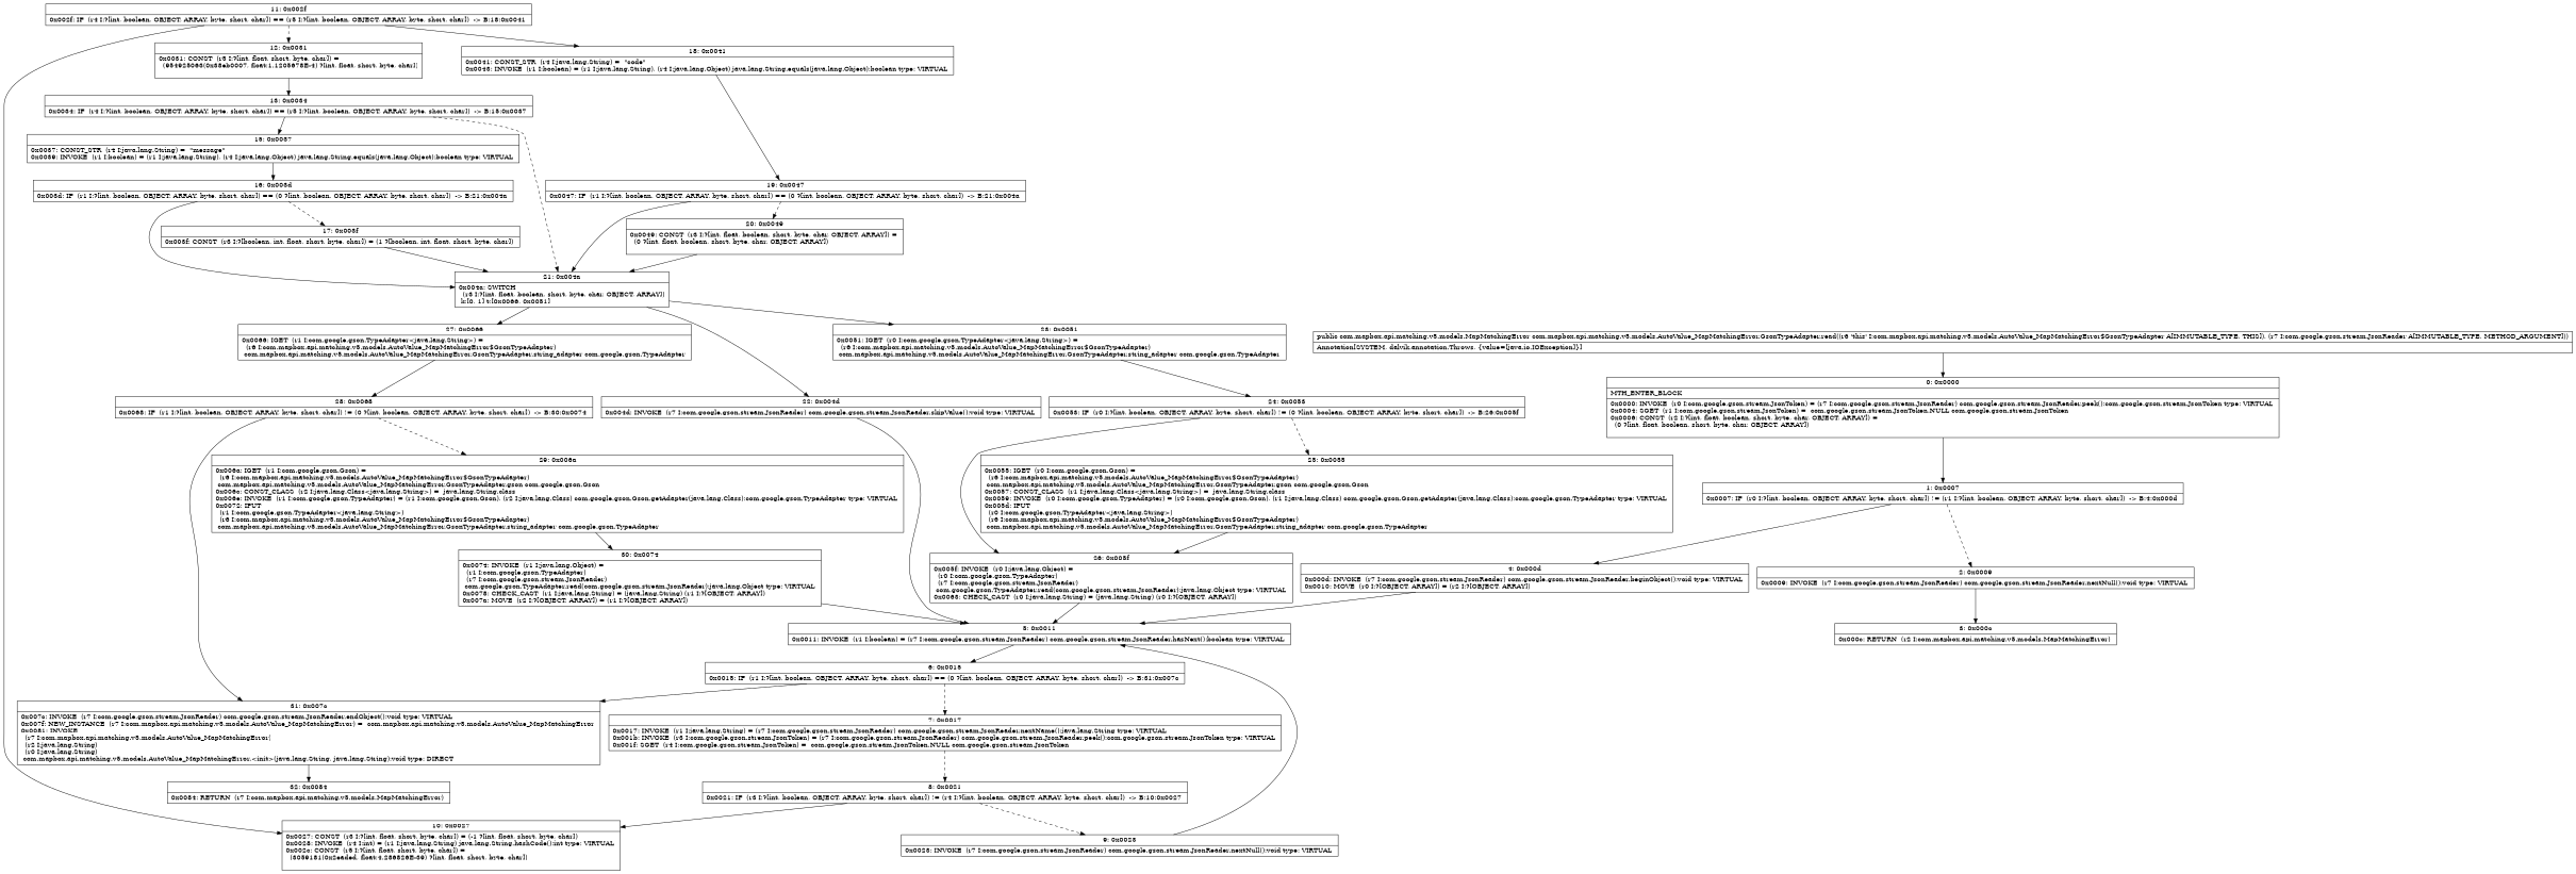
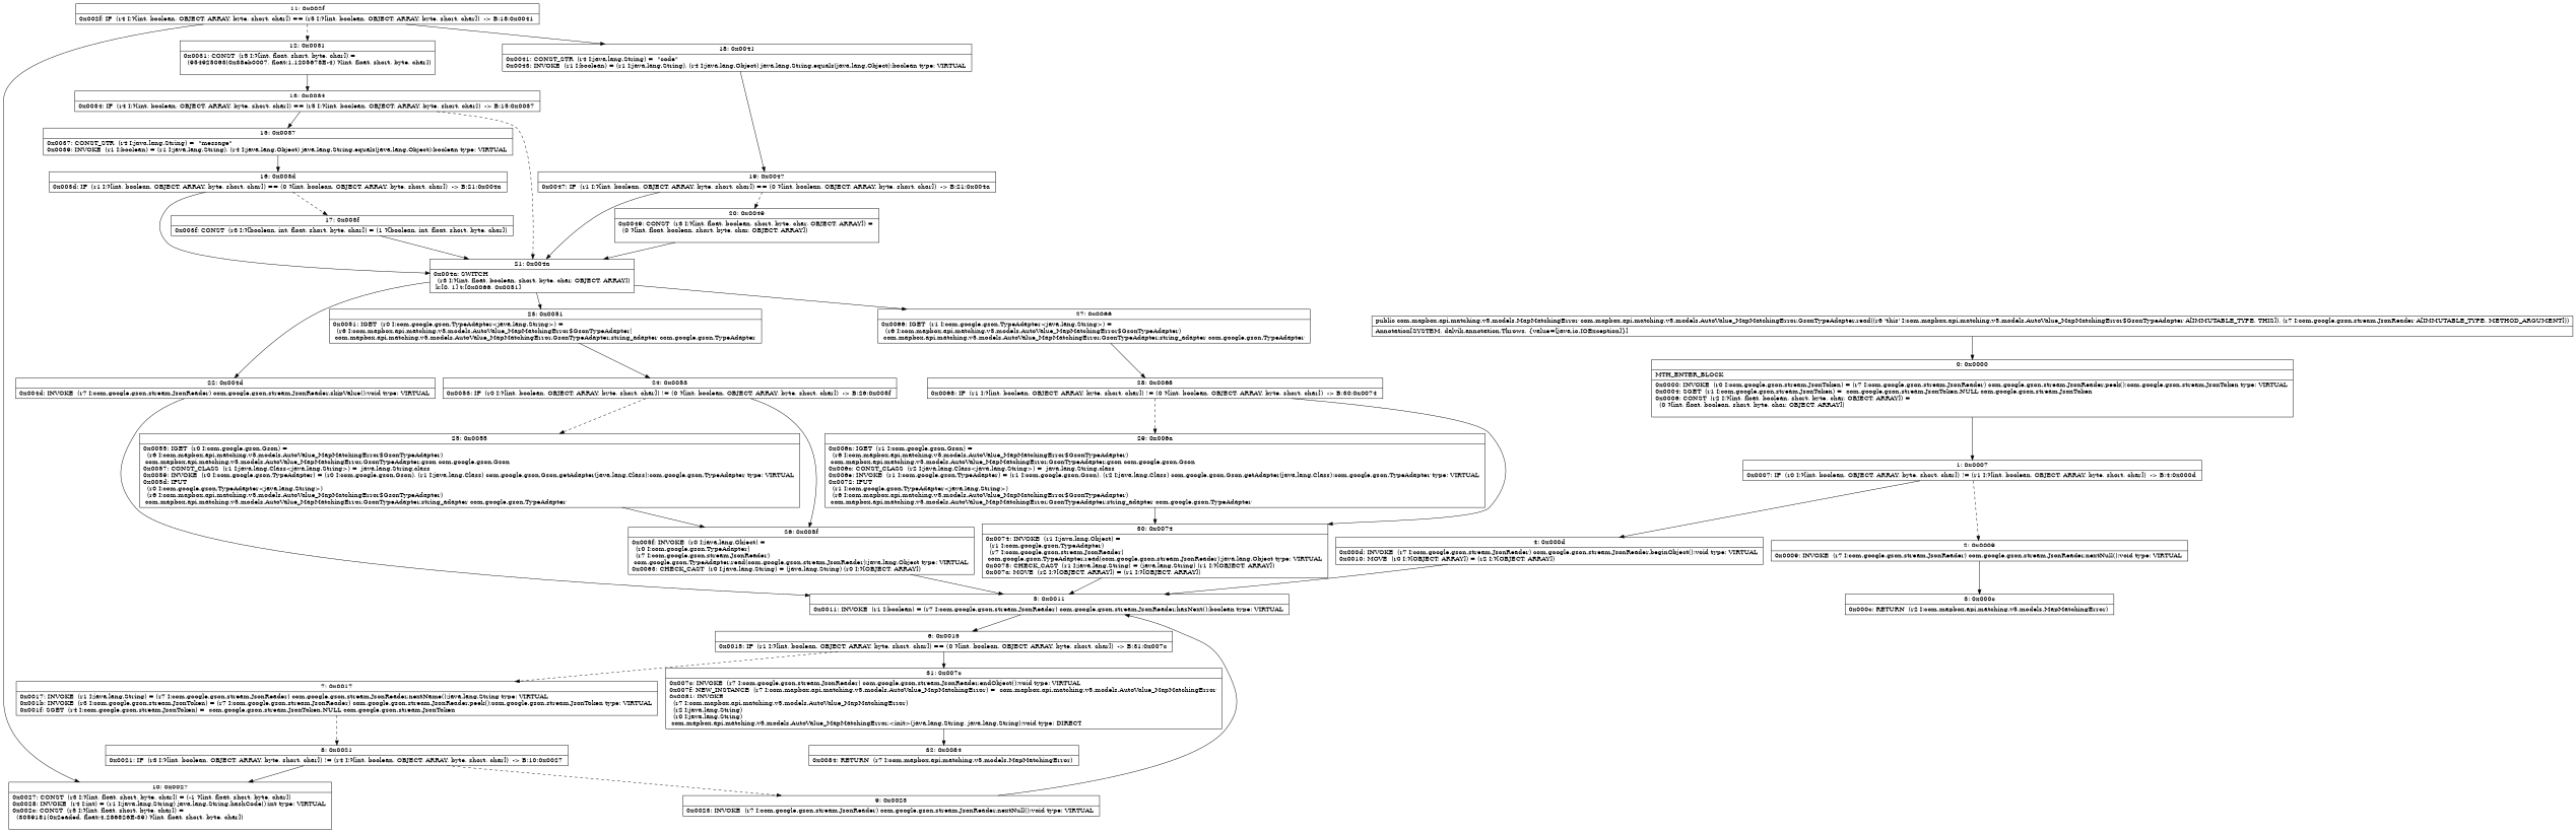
  digraph {
    node [shape=record]
    n1 [label="{0\:\ 0x0000|MTH_ENTER_BLOCK\l|0x0000: INVOKE  (r0 I:com.google.gson.stream.JsonToken) = (r7 I:com.google.gson.stream.JsonReader) com.google.gson.stream.JsonReader.peek():com.google.gson.stream.JsonToken type: VIRTUAL \l0x0004: SGET  (r1 I:com.google.gson.stream.JsonToken) =  com.google.gson.stream.JsonToken.NULL com.google.gson.stream.JsonToken \l0x0006: CONST  (r2 I:?[int, float, boolean, short, byte, char, OBJECT, ARRAY]) = \l  (0 ?[int, float, boolean, short, byte, char, OBJECT, ARRAY])\l \l}"]
    n2 [label="{1\:\ 0x0007|0x0007: IF  (r0 I:?[int, boolean, OBJECT, ARRAY, byte, short, char]) != (r1 I:?[int, boolean, OBJECT, ARRAY, byte, short, char])  \-\> B:4:0x000d \l}"]
    n3 [label="{2\:\ 0x0009|0x0009: INVOKE  (r7 I:com.google.gson.stream.JsonReader) com.google.gson.stream.JsonReader.nextNull():void type: VIRTUAL \l}"]
    n4 [label="{4\:\ 0x000d|0x000d: INVOKE  (r7 I:com.google.gson.stream.JsonReader) com.google.gson.stream.JsonReader.beginObject():void type: VIRTUAL \l0x0010: MOVE  (r0 I:?[OBJECT, ARRAY]) = (r2 I:?[OBJECT, ARRAY]) \l}"]
    n5 [label="{3\:\ 0x000c|0x000c: RETURN  (r2 I:com.mapbox.api.matching.v5.models.MapMatchingError) \l}"]
    n6 [label="{5\:\ 0x0011|0x0011: INVOKE  (r1 I:boolean) = (r7 I:com.google.gson.stream.JsonReader) com.google.gson.stream.JsonReader.hasNext():boolean type: VIRTUAL \l}"]
    n7 [label="{6\:\ 0x0015|0x0015: IF  (r1 I:?[int, boolean, OBJECT, ARRAY, byte, short, char]) == (0 ?[int, boolean, OBJECT, ARRAY, byte, short, char])  \-\> B:31:0x007c \l}"]
    n8 [label="{7\:\ 0x0017|0x0017: INVOKE  (r1 I:java.lang.String) = (r7 I:com.google.gson.stream.JsonReader) com.google.gson.stream.JsonReader.nextName():java.lang.String type: VIRTUAL \l0x001b: INVOKE  (r3 I:com.google.gson.stream.JsonToken) = (r7 I:com.google.gson.stream.JsonReader) com.google.gson.stream.JsonReader.peek():com.google.gson.stream.JsonToken type: VIRTUAL \l0x001f: SGET  (r4 I:com.google.gson.stream.JsonToken) =  com.google.gson.stream.JsonToken.NULL com.google.gson.stream.JsonToken \l}"]
    n9 [label="{31\:\ 0x007c|0x007c: INVOKE  (r7 I:com.google.gson.stream.JsonReader) com.google.gson.stream.JsonReader.endObject():void type: VIRTUAL \l0x007f: NEW_INSTANCE  (r7 I:com.mapbox.api.matching.v5.models.AutoValue_MapMatchingError) =  com.mapbox.api.matching.v5.models.AutoValue_MapMatchingError \l0x0081: INVOKE  \l  (r7 I:com.mapbox.api.matching.v5.models.AutoValue_MapMatchingError)\l  (r2 I:java.lang.String)\l  (r0 I:java.lang.String)\l com.mapbox.api.matching.v5.models.AutoValue_MapMatchingError.\<init\>(java.lang.String, java.lang.String):void type: DIRECT \l}"]
    n10 [label="{8\:\ 0x0021|0x0021: IF  (r3 I:?[int, boolean, OBJECT, ARRAY, byte, short, char]) != (r4 I:?[int, boolean, OBJECT, ARRAY, byte, short, char])  \-\> B:10:0x0027 \l}"]
    n11 [label="{32\:\ 0x0084|0x0084: RETURN  (r7 I:com.mapbox.api.matching.v5.models.MapMatchingError) \l}"]
    n12 [label="{9\:\ 0x0023|0x0023: INVOKE  (r7 I:com.google.gson.stream.JsonReader) com.google.gson.stream.JsonReader.nextNull():void type: VIRTUAL \l}"]
    n13 [label="{10\:\ 0x0027|0x0027: CONST  (r3 I:?[int, float, short, byte, char]) = (\-1 ?[int, float, short, byte, char]) \l0x0028: INVOKE  (r4 I:int) = (r1 I:java.lang.String) java.lang.String.hashCode():int type: VIRTUAL \l0x002c: CONST  (r5 I:?[int, float, short, byte, char]) = \l  (3059181(0x2eaded, float:4.286826E\-39) ?[int, float, short, byte, char])\l \l}"]
    n14 [label="{11\:\ 0x002f|0x002f: IF  (r4 I:?[int, boolean, OBJECT, ARRAY, byte, short, char]) == (r5 I:?[int, boolean, OBJECT, ARRAY, byte, short, char])  \-\> B:18:0x0041 \l}"]
    n15 [label="{12\:\ 0x0031|0x0031: CONST  (r5 I:?[int, float, short, byte, char]) = \l  (954925063(0x38eb0007, float:1.1205678E\-4) ?[int, float, short, byte, char])\l \l}"]
    n16 [label="{18\:\ 0x0041|0x0041: CONST_STR  (r4 I:java.lang.String) =  \"code\" \l0x0043: INVOKE  (r1 I:boolean) = (r1 I:java.lang.String), (r4 I:java.lang.Object) java.lang.String.equals(java.lang.Object):boolean type: VIRTUAL \l}"]
    n17 [label="{13\:\ 0x0034|0x0034: IF  (r4 I:?[int, boolean, OBJECT, ARRAY, byte, short, char]) == (r5 I:?[int, boolean, OBJECT, ARRAY, byte, short, char])  \-\> B:15:0x0037 \l}"]
    n18 [label="{19\:\ 0x0047|0x0047: IF  (r1 I:?[int, boolean, OBJECT, ARRAY, byte, short, char]) == (0 ?[int, boolean, OBJECT, ARRAY, byte, short, char])  \-\> B:21:0x004a \l}"]
    n19 [label="{15\:\ 0x0037|0x0037: CONST_STR  (r4 I:java.lang.String) =  \"message\" \l0x0039: INVOKE  (r1 I:boolean) = (r1 I:java.lang.String), (r4 I:java.lang.Object) java.lang.String.equals(java.lang.Object):boolean type: VIRTUAL \l}"]
    n20 [label="{21\:\ 0x004a|0x004a: SWITCH  \l  (r3 I:?[int, float, boolean, short, byte, char, OBJECT, ARRAY])\l k:[0, 1] t:[0x0066, 0x0051] \l}"]
    n21 [label="{16\:\ 0x003d|0x003d: IF  (r1 I:?[int, boolean, OBJECT, ARRAY, byte, short, char]) == (0 ?[int, boolean, OBJECT, ARRAY, byte, short, char])  \-\> B:21:0x004a \l}"]
    n22 [label="{22\:\ 0x004d|0x004d: INVOKE  (r7 I:com.google.gson.stream.JsonReader) com.google.gson.stream.JsonReader.skipValue():void type: VIRTUAL \l}"]
    n23 [label="{23\:\ 0x0051|0x0051: IGET  (r0 I:com.google.gson.TypeAdapter\<java.lang.String\>) = \l  (r6 I:com.mapbox.api.matching.v5.models.AutoValue_MapMatchingError$GsonTypeAdapter)\l com.mapbox.api.matching.v5.models.AutoValue_MapMatchingError.GsonTypeAdapter.string_adapter com.google.gson.TypeAdapter \l}"]
    n24 [label="{27\:\ 0x0066|0x0066: IGET  (r1 I:com.google.gson.TypeAdapter\<java.lang.String\>) = \l  (r6 I:com.mapbox.api.matching.v5.models.AutoValue_MapMatchingError$GsonTypeAdapter)\l com.mapbox.api.matching.v5.models.AutoValue_MapMatchingError.GsonTypeAdapter.string_adapter com.google.gson.TypeAdapter \l}"]
    n25 [label="{17\:\ 0x003f|0x003f: CONST  (r3 I:?[boolean, int, float, short, byte, char]) = (1 ?[boolean, int, float, short, byte, char]) \l}"]
    n26 [label="{20\:\ 0x0049|0x0049: CONST  (r3 I:?[int, float, boolean, short, byte, char, OBJECT, ARRAY]) = \l  (0 ?[int, float, boolean, short, byte, char, OBJECT, ARRAY])\l \l}"]
    n27 [label="{24\:\ 0x0053|0x0053: IF  (r0 I:?[int, boolean, OBJECT, ARRAY, byte, short, char]) != (0 ?[int, boolean, OBJECT, ARRAY, byte, short, char])  \-\> B:26:0x005f \l}"]
    n28 [label="{28\:\ 0x0068|0x0068: IF  (r1 I:?[int, boolean, OBJECT, ARRAY, byte, short, char]) != (0 ?[int, boolean, OBJECT, ARRAY, byte, short, char])  \-\> B:30:0x0074 \l}"]
    n29 [label="{25\:\ 0x0055|0x0055: IGET  (r0 I:com.google.gson.Gson) = \l  (r6 I:com.mapbox.api.matching.v5.models.AutoValue_MapMatchingError$GsonTypeAdapter)\l com.mapbox.api.matching.v5.models.AutoValue_MapMatchingError.GsonTypeAdapter.gson com.google.gson.Gson \l0x0057: CONST_CLASS  (r1 I:java.lang.Class\<java.lang.String\>) =  java.lang.String.class \l0x0059: INVOKE  (r0 I:com.google.gson.TypeAdapter) = (r0 I:com.google.gson.Gson), (r1 I:java.lang.Class) com.google.gson.Gson.getAdapter(java.lang.Class):com.google.gson.TypeAdapter type: VIRTUAL \l0x005d: IPUT  \l  (r0 I:com.google.gson.TypeAdapter\<java.lang.String\>)\l  (r6 I:com.mapbox.api.matching.v5.models.AutoValue_MapMatchingError$GsonTypeAdapter)\l com.mapbox.api.matching.v5.models.AutoValue_MapMatchingError.GsonTypeAdapter.string_adapter com.google.gson.TypeAdapter \l}"]
    n30 [label="{26\:\ 0x005f|0x005f: INVOKE  (r0 I:java.lang.Object) = \l  (r0 I:com.google.gson.TypeAdapter)\l  (r7 I:com.google.gson.stream.JsonReader)\l com.google.gson.TypeAdapter.read(com.google.gson.stream.JsonReader):java.lang.Object type: VIRTUAL \l0x0063: CHECK_CAST  (r0 I:java.lang.String) = (java.lang.String) (r0 I:?[OBJECT, ARRAY]) \l}"]
    n31 [label="{29\:\ 0x006a|0x006a: IGET  (r1 I:com.google.gson.Gson) = \l  (r6 I:com.mapbox.api.matching.v5.models.AutoValue_MapMatchingError$GsonTypeAdapter)\l com.mapbox.api.matching.v5.models.AutoValue_MapMatchingError.GsonTypeAdapter.gson com.google.gson.Gson \l0x006c: CONST_CLASS  (r2 I:java.lang.Class\<java.lang.String\>) =  java.lang.String.class \l0x006e: INVOKE  (r1 I:com.google.gson.TypeAdapter) = (r1 I:com.google.gson.Gson), (r2 I:java.lang.Class) com.google.gson.Gson.getAdapter(java.lang.Class):com.google.gson.TypeAdapter type: VIRTUAL \l0x0072: IPUT  \l  (r1 I:com.google.gson.TypeAdapter\<java.lang.String\>)\l  (r6 I:com.mapbox.api.matching.v5.models.AutoValue_MapMatchingError$GsonTypeAdapter)\l com.mapbox.api.matching.v5.models.AutoValue_MapMatchingError.GsonTypeAdapter.string_adapter com.google.gson.TypeAdapter \l}"]
    n32 [label="{30\:\ 0x0074|0x0074: INVOKE  (r1 I:java.lang.Object) = \l  (r1 I:com.google.gson.TypeAdapter)\l  (r7 I:com.google.gson.stream.JsonReader)\l com.google.gson.TypeAdapter.read(com.google.gson.stream.JsonReader):java.lang.Object type: VIRTUAL \l0x0078: CHECK_CAST  (r1 I:java.lang.String) = (java.lang.String) (r1 I:?[OBJECT, ARRAY]) \l0x007a: MOVE  (r2 I:?[OBJECT, ARRAY]) = (r1 I:?[OBJECT, ARRAY]) \l}"]
    n33 [label="{public com.mapbox.api.matching.v5.models.MapMatchingError com.mapbox.api.matching.v5.models.AutoValue_MapMatchingError.GsonTypeAdapter.read((r6 'this' I:com.mapbox.api.matching.v5.models.AutoValue_MapMatchingError$GsonTypeAdapter A[IMMUTABLE_TYPE, THIS]), (r7 I:com.google.gson.stream.JsonReader A[IMMUTABLE_TYPE, METHOD_ARGUMENT]))  | Annotation[SYSTEM, dalvik.annotation.Throws, \{value=[java.io.IOException]\}]\l}"]
    n1 -> n2
    n2 -> n3 [style=dashed]
    n2 -> n4
    n3 -> n5
    n4 -> n6
    n6 -> n7
    n7 -> n8 [style=dashed]
    n7 -> n9
    n8 -> n10 [style=dashed]
    n9 -> n11
    n10 -> n12 [style=dashed]
    n10 -> n13
    n12 -> n6
    n14 -> n13
    n14 -> n15 [style=dashed]
    n14 -> n16
    n15 -> n17
    n16 -> n18
    n17 -> n19
    n17 -> n20 [style=dashed]
    n18 -> n20
    n18 -> n26 [style=dashed]
    n19 -> n21
    n20 -> n22
    n20 -> n23
    n20 -> n24
    n21 -> n20
    n21 -> n25 [style=dashed]
    n22 -> n6
    n23 -> n27
    n24 -> n28
    n25 -> n20
    n26 -> n20
    n27 -> n29 [style=dashed]
    n27 -> n30
    n28 -> n31 [style=dashed]
-   n28 -> n9
+   n28 -> n32
    n29 -> n30
    n30 -> n6
    n31 -> n32
    n32 -> n6
    n33 -> n1
  }
